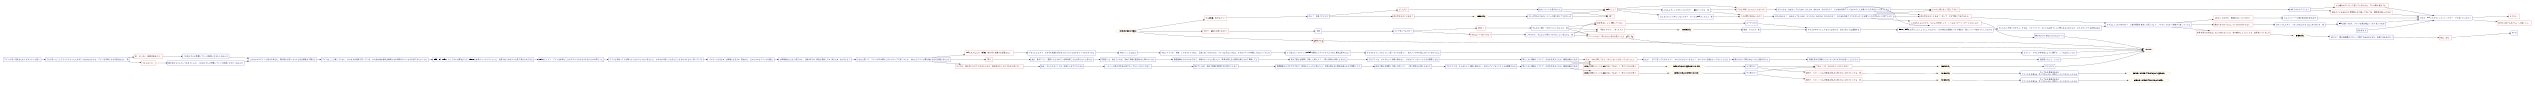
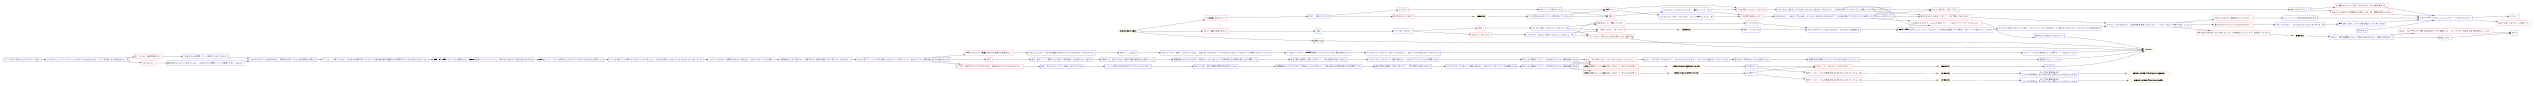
  digraph {
    fontname="Patrick Hand"
    rankdir=LR
    node [color=blue fontname="Patrick Hand" shape=box]
    edge [fontname="Patrick Hand"]
    "QuincyRank4Convo1 begins." [color=orange shape=""]
    n2 [color=red label="やぁQuincy、気分はどう？"]
    n3 [color=red label="それで。Amirとは通じ合えた？"]
    n4 [color=red label="[無視する]"]
    n5 [label="今か？　正直イマイチだ"]
    n6 [label="笑笑"]
    "Chat ends." [color=orange shape=""]
    n8 [color=red label="どしたの？"]
    n9 [color=red label="何か手伝えることある？"]
    n10 [label="マジで言ってんのか？"]
    n11 [label="あのハイパー小僧のせいだ"]
    n12 [color=orange label="+5 Chemistry" shape=""]
    n13 [color=red label="…何さ？"]
    n14 [color=red label="それはノーで合ってる？"]
    n15 [color=red label="Amirのこと？"]
    n16 [color=red label="誰？"]
    n17 [label="オレの代わりにあのハイパー小僧と話してくれないか"]
    n18 [label="そんなコト聞くバカがどこにいるんだよ　笑"]
    n19 [label="いやだから、そんなコト聞くバカがどこにいるんだよ　笑"]
    n20 [label="んなもんそこいら中にいないだろ？　そうだよamirのことだよ　笑"]
    n21 [color=red label="二人は仲良くなったんじゃないの？"]
    n22 [label="んなもんそこいら中にいないだろ？　amirのことだよ　笑"]
    n23 [color=red label="社交性を…　よく理解していない。"]
    n24 [color=red label="「宇宙トラウマ」、言ったろ？"]
    n25 [color=red label="アーソウカイ、気にかけた自分が悪かったよ。[閉じる]"]
    n26 [color=red label="二人の間に何があったの？"]
    n27 [label="エーマジカヨ"]
    n28 [color=orange label="+10 Chemistry" shape=""]
    n29 [label="そりゃまぁ、ああなってからは…　なんだ…　あれだ…　分かるだろ？　だがあれ以来アイツはオレのことを傷ついた子犬みたいに見てくんだ"]
    n30 [label="分かんねえよ！　ああなってからは…　そうだと…　あれだ…　分かるだろ？　だがあれ以来アイツはオレのことを傷ついた子犬みたいに見てくんだ"]
    n31 [label="オマエがやろうとしてるコトは分かる、それに対しては感謝する"]
    n32 [label="笑笑　マジカヨ　笑"]
    n33 [color=red label="ちゃんと彼に会って話してみた？"]
    n34 [color=red label="二人は大人なんだから。ちゃんと仲良くして。こっちはベビーシッターじゃないんだ。"]
    n35 [color=red label="何か手伝えることある？　話して。タダで聞いてあげるから。"]
    n36 [label="eleanorとlettieとも同じことしようとしてんだろ？　ひび割れた関係をパテで埋めて、新しいペンキ塗ろうとしてんだろ"]
    n37 [label="…何でオレがアイツと？"]
    n38 [label="聞かれたから答えただけだよチーフ"]
    n39 [label="オマエよくコレやるのか？　人様の問題を解決して回ってよ？　バケモンどもを一家族ずつ直してってよ"]
    n40 [label="オレたちに仲良くさせてよ。それは、リスペクトだ。オレたちは皆でここに閉じ込められたんだ、ギスギスしてても意味はねえ"]
    n41 [color=red label="まだ嫌われているって思っているのかも。アレを乗り越えても。"]
    n42 [color=red label="自分のことをあれだけ世間知らずと煽っておいて…　感情面は鈍いんだね？"]
    n43 [color=red label="やれることはやる。難易度はピンキリだけど。"]
    n44 [color=red label="褒めてるのかバカにしているのか分からない。"]
    n45 [color=red label="世界を変える方法はこれしか知らないんだ。銃で解決しようとしても、結局戻ってくるし…"]
    n46 [label="それで。amirとナカヨシしてこいってか？　そう言いたいのか？"]
    n47 [label="オレとハイパー小僧の件は骨が折れるぞ"]
    n48 [label="分かってんだろ？　バカにするならそうはっきり言うさ　笑"]
    n49 [color=orange label="+5 Chemistry" shape=""]
    n50 [color=red label="そうだよ。"]
    n51 [color=red label="自分から見てもまだちょっと厳しいし。"]
    n52 [label="amirに聞いてみろ、アイツを罵る時はハッキリ言ってるぜ"]
    n53 [label="それな？　敵の自販機かクローン工場でもあるのかもな。未来にはあるのか？"]
+   n54 [color=red label="あるよ。でもAmirがコピー機の仕組み見せてくれて納得したよ。コピーのコピーを取ると段々質が落ちていくんだ。"]
    n55 [color=red label="実は、ある。"]
    n56 [label="…グロ"]
    n57 [label="アイツの言う冗談もたまにオモシレーと思う"]
    n58 [label="でも今言ったことアイツにチクったらタダじゃおかねえからな。アイツを天狗にさせる気はねえよ　笑"]
    n59 [color=red label="笑　はいはい。秘密は安全だよ。"]
    n60 [color=red label="つまんないの。"]
    n61 [label="話を戻すぞ"]
    n62 [label="これ以上オレの邪魔していいと勘違いさせたくねえんだ"]
    n63 [label="線引きはちゃんとしておきたいんだ。これ以上オレの邪魔していいと勘違いさせたくねえんだ"]
    n64 [label="これがオレのアイツに対する本心だ。飛び掛かる前にちゃんと話を最後まで聞けよ"]
    n65 [label="アイツはここに属していない。そのままの意味で言っている。オレ含め他の連中は戦場かそれ同等のヤバいものを見てきたヤツらだ"]
    n66 [label="lettie、aoi、arthur、そしてオレは軍あがりだ。eleanorも紛争ジャーナリストだった、世界のあらゆるクソを見て受け入れてきた"]
    n67 [label="amirはどうだ？　アイツは本来どこかのデスクでカチカチするだけの人間だった"]
    n68 [label="アイツは銃持って人を撃つようなタマじゃない筈なんだ。カタギが人殺しになるとどうなるかオレはよく知っている"]
    n69 [label="バケモンになるか…　お荷物になるか…　死ぬかだ。だからオレはアイツが心配だ"]
    n70 [label="お荷物側はたんまり見てきた。記憶の中で…　状況が悪化して…　死んだ…　わかるよな？"]
    n71 [label="今はただ黙って、アイツの中の闇がこのクソループで追いつくか、それともアイツが乗り越えるかを見届けるだけだ"]
    n72 [color=red label="そうだな、彼を気にかけてくれる人たちが、彼を助けることができると信じたい。"]
    n73 [color=red label="闇？"]
    n74 [color=red label="Amirも大人なんだ、Quincy。彼を常に軽蔑する必要はない。"]
    n75 [label="ああ、オレたちもここに…　永遠にいるワケだしな…"]
    n76 [label="ああ、多分アイツ、悪夢にうなされている時丸聞こえなの知らないと思うぜ"]
    n77 [label="ウゼェんだよオイ。カタギを戦場に叩き込んだらどうなるか分かってるだろうがよ"]
    n78 [label="ハイパー小僧が大丈夫か見てやってもいいかもしれない"]
    n79 [label="可哀想にな。覚えているぜ、初めて戦場に配置された時のコトをよ"]
    n80 [label="何もいいことはねえ"]
    n81 [label="覚えているぜ、初めて戦場に配置された時のコトをよ"]
    n82 [label="基礎訓練からウキウキで出て、戦争をゲームだと思ったり、勲章を貰えると期待を膨らませて興奮してよ"]
    n83 [label="それにアイツを「軽蔑」してるワケじゃねえ、正直に言ってるだけだ。アイツは兵士じゃねえ。それがアイツの本職じゃねえつってんだ"]
    n84 [label="基礎訓練からウキウキで出て、戦争をゲームだと思ったり、勲章を貰えると期待を膨らませて興奮してよ"]
    n85 [label="初めて誰かを狙撃して殺した時によ？　一気に気持ちが暗くなるんだ"]
    n86 [label="どう捉えたってアイツがentratiの野郎にメチャクチャにされた事実は変わらない"]
    n87 [label="初めて誰かを狙撃して殺した時によ？　一気に気持ちが暗くなるんだ"]
    n88 [label="でもアイツは、オレみたいに冷酷に殺せない。それもアイツをパニクらせる要素かもな"]
    n89 [label="そもそもどうしてオレがこう思っていると思う？　あのクソガキを気にかけているからだよ"]
    n90 [label="でもアイツは、オレみたいに冷酷に殺せない。それもアイツをパニクらせる要素かもな"]
    n91 [label="気にしない素振りしていて、今は大丈夫そうだが、亀裂は確かにある"]
    n92 [label="もういい、オマエが何を信じようと勝手だ。こっちは忙しいんだ"]
    n93 [label="気にしない素振りしていて、今は大丈夫そうだが、亀裂は確かにある"]
    n94 [color=red label="Quincyが体験したことをAmirに話してみない？　助けになると思う。"]
    n95 [color=red label="まぁ、それに関してもうバカにしないと分かってよかったよ。"]
    n96 [color=red label="Quincyが体験したことをAmirに話してみない？　助けになると思う。"]
    n97 [color=orange label="Boolean QuincyAmirNightmares is now true." shape=""]
    n98 [label="はぁ？　ガチで言ってんのかオイ？　オレがそんなコトすると？　オレのコト全然わかってないようだな"]
    n99 [color=orange label="Boolean QuincyAmirSoldier is now true." shape=""]
    n100 [label="そう思うか？"]
    n101 [label="誰かのせいで殺されないかと心配するのと"]
    n102 [label="そう思うか？"]
    n103 [color=red label="絶対だ。ただ、いつもの態度は*あまり*出さないほうがいいかも　笑"]
    n104 [color=red label="でも…　いや、おんがましいかもしれない。"]
    n105 [label="戦場を初めて経験したヤツをバカにするのは違うことだろうが"]
    n106 [color=red label="絶対だ。ただ、いつもの態度は*あまり*出さないほうがいいかも　笑"]
    n107 [color=orange label="+10 Chemistry" shape=""]
    n108 [color=orange label="+5 Chemistry" shape=""]
    n109 [label="全然違うんだよ、クソが"]
    n110 [color=orange label="+10 Chemistry" shape=""]
    n111 [label="やってみる価値はあるか\nアイツとは永遠を…　共にするんだ…　仲良くしといた方がいいかもな"]
    n112 [label="そうかもな"]
    n113 [label="やってみる価値はあるか\nアイツとは永遠を…　共にするんだ…　仲良くしといた方がいいかもな"]
    "Chat ends. Next chat will be QuincyAmirNightmares." [color=orange shape=""]
    "Chat ends. Next chat will be QuincyAmirSoldier." [color=orange shape=""]
    "QuincyRank4Convo1 begins." -> n2
    "QuincyRank4Convo1 begins." -> n3
    "QuincyRank4Convo1 begins." -> n4
    n2 -> n5
    n3 -> n6
    n4 -> "Chat ends."
    n5 -> n8
    n5 -> n9
    n6 -> n10
    n8 -> n11
    n9 -> n12
    n10 -> n13
    n10 -> n14
    n11 -> n15
    n11 -> n16
    n12 -> n17
    n13 -> n18
    n14 -> n19
    n15 -> n20
    n15 -> n21
-   n15 -> n22
+   n16 -> n22
    n17 -> n15
    n17 -> n16
    n18 -> n23
    n18 -> n24
    n18 -> n25
    n19 -> n23
    n19 -> n24
    n19 -> n25
    n20 -> n26
    n21 -> n29
    n22 -> n21
    n22 -> n26
    n23 -> n27
    n24 -> n28
    n25 -> "Chat ends."
    n26 -> n30
    n27 -> n31
    n28 -> n32
    n29 -> n33
    n29 -> n34
    n29 -> n35
    n30 -> n33
    n30 -> n34
    n30 -> n35
    n31 -> n36
    n32 -> n31
    n33 -> n37
    n34 -> n38
    n35 -> n39
    n36 -> n40
    n37 -> n41
    n37 -> n42
    n38 -> "Chat ends."
    n39 -> n43
    n39 -> n44
    n39 -> n45
    n40 -> n39
    n41 -> n46
    n42 -> n46
    n43 -> n47
    n44 -> n48
    n45 -> n49
    n46 -> n50
    n46 -> n51
    n47 -> n46
    n48 -> n52
    n49 -> n53
    n52 -> n46
+   n53 -> n54
    n53 -> n55
+   n54 -> n56
    n55 -> n56
    n57 -> n58
    n58 -> n59
    n58 -> n60
    n59 -> n62
    n60 -> n63
    n61 -> n46
    n62 -> n64
    n63 -> n64
    n64 -> n65
    n65 -> n66
    n66 -> n67
    n67 -> n68
    n68 -> n69
    n69 -> n70
    n70 -> n71
    n71 -> n72
    n71 -> n73
    n71 -> n74
    n72 -> n75
    n73 -> n76
    n74 -> n77
    n75 -> n78
    n76 -> n79
    n77 -> n80
    n78 -> n81
    n79 -> n82
    n80 -> n83
    n81 -> n84
    n82 -> n85
    n83 -> n86
    n84 -> n87
    n85 -> n88
    n86 -> n89
    n87 -> n90
    n88 -> n91
    n89 -> n92
    n90 -> n93
    n91 -> n94
    n91 -> n95
    n92 -> "Chat ends."
    n93 -> n95
    n93 -> n96
    n94 -> n97
    n95 -> n98
    n96 -> n99
    n97 -> n100
    n98 -> n101
    n99 -> n102
    n100 -> n103
    n100 -> n104
    n101 -> n105
    n102 -> n104
    n102 -> n106
    n103 -> n107
    n104 -> n108
    n105 -> n109
    n106 -> n110
    n107 -> n111
    n108 -> n112
    n109 -> "Chat ends."
    n110 -> n113
    n111 -> "Chat ends. Next chat will be QuincyAmirNightmares."
    n112 -> "Chat ends."
    n113 -> "Chat ends. Next chat will be QuincyAmirSoldier."
  }
